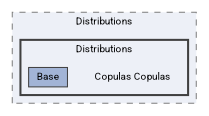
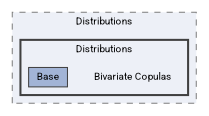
  digraph {
    compound=true
    fontname=Roboto
    node [fontname=Roboto fontsize=10]
-   n1 [height=0.2 label="Copulas Copulas" shape=plaintext width=0.4]
+   n1 [height=0.2 label="Bivariate Copulas" shape=plaintext width=0.4]
    n2 [color=grey25 fillcolor="#a2b4d6" height=0.2 label=Base shape=box style=filled width=0.4]
    subgraph cluster_1 {
      bgcolor="#edf0f7"
      fontsize=10
      label=Distributions
      pencolor=grey50
      style="filled,dashed"
      subgraph cluster_2 {
        bgcolor="#edf0f7"
        fontsize=10
        pencolor=grey25
        style="filled,bold"
        n1
        n2
      }
    }
  }
